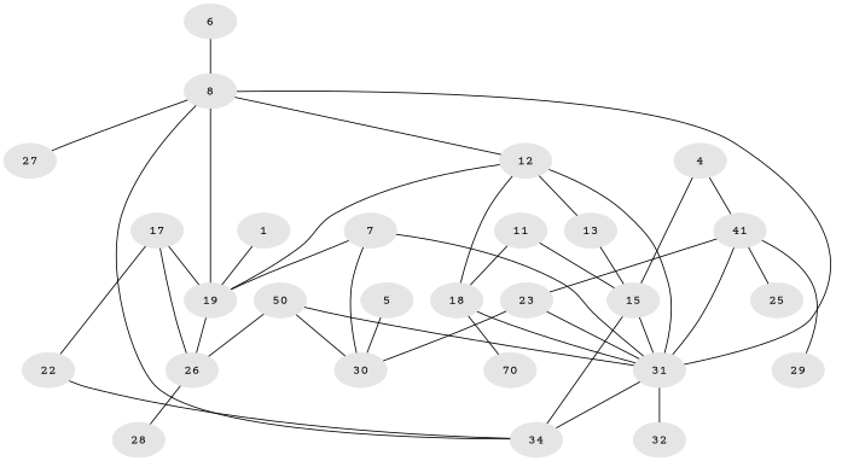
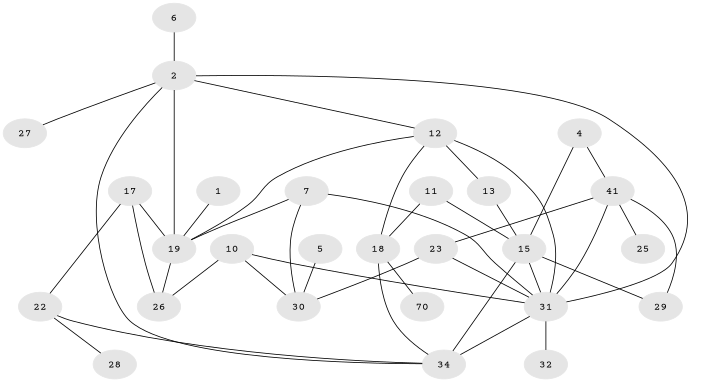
  graph {
    fontname="Courier Prime"
    node [color=gray90 fontname="Courier Prime" style=filled]
    edge [fontname="Courier Prime" weight=1.0]
    1
    19
    26
    4
    15
    n6 [label=41]
    31
    34
    29
    23
    25
    5
    30
    6
-   8
+   8 [label=2]
    12
    27
    7
    18
    13
    32
-   10 [label=50]
+   10
    11
    n24 [label=70]
    17
    22
    28
    1 -- 19
    19 -- 26
    4 -- 15
    4 -- n6
    15 -- 31 [weight=2.0]
    15 -- 34 [weight=2.0]
+   15 -- 29
    n6 -- 31 [weight=3.0]
    n6 -- 29
    n6 -- 23 [weight=2.0]
    n6 -- 25
    31 -- 34
    31 -- 32
    23 -- 31
    23 -- 30
    5 -- 30
    6 -- 8
    8 -- 19 [weight=3.0]
    8 -- 31 [weight=2.0]
    8 -- 34
    8 -- 12
    8 -- 27
    12 -- 19 [weight=2.0]
    12 -- 31 [weight=2.0]
    12 -- 18
    12 -- 13 [weight=2.0]
    7 -- 19
    7 -- 31
    7 -- 30
-   18 -- 31
+   18 -- 34
    18 -- n24
    13 -- 15
    10 -- 26
    10 -- 31
    10 -- 30
    11 -- 15 [weight=2.0]
    11 -- 18
    17 -- 19
    17 -- 26
    17 -- 22
    22 -- 34
-   26 -- 28
+   22 -- 28
  }
